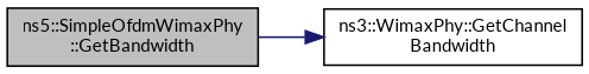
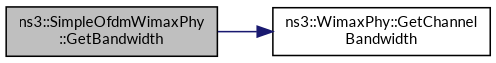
  digraph {
    rankdir=LR
    fontname=Lato
    node [color=black fontname=Lato fontsize=10 shape=record style=filled]
-   n1 [fillcolor=grey75 fontcolor=black height=0.2 label="ns5::SimpleOfdmWimaxPhy\l::GetBandwidth" width=0.4]
+   n1 [fillcolor=grey75 fontcolor=black height=0.2 label="ns3::SimpleOfdmWimaxPhy\l::GetBandwidth" width=0.4]
    n2 [fillcolor=white height=0.2 label="ns3::WimaxPhy::GetChannel\lBandwidth" width=0.4]
    n1 -> n2 [color=midnightblue fontname=Lato fontsize=10 labelfontname=Helvetica labelfontsize=10 style=solid]
  }
